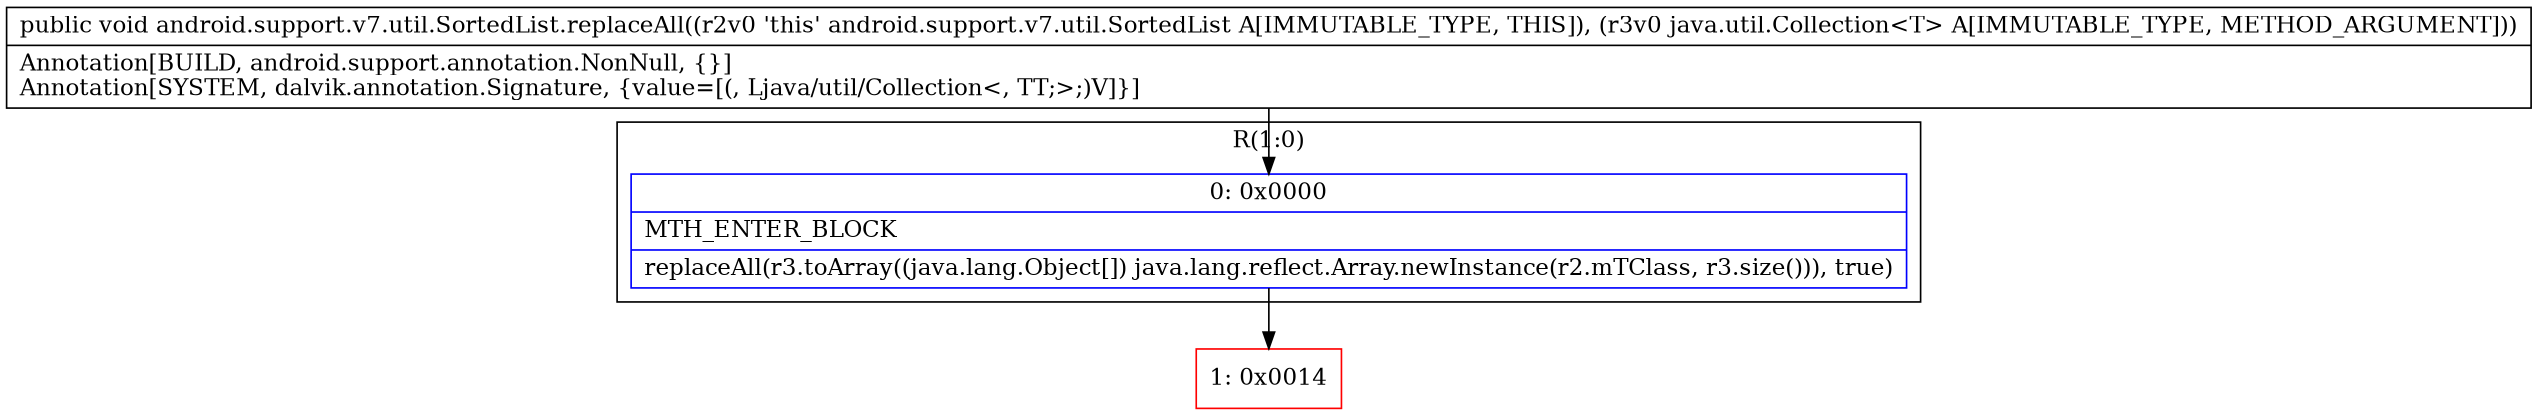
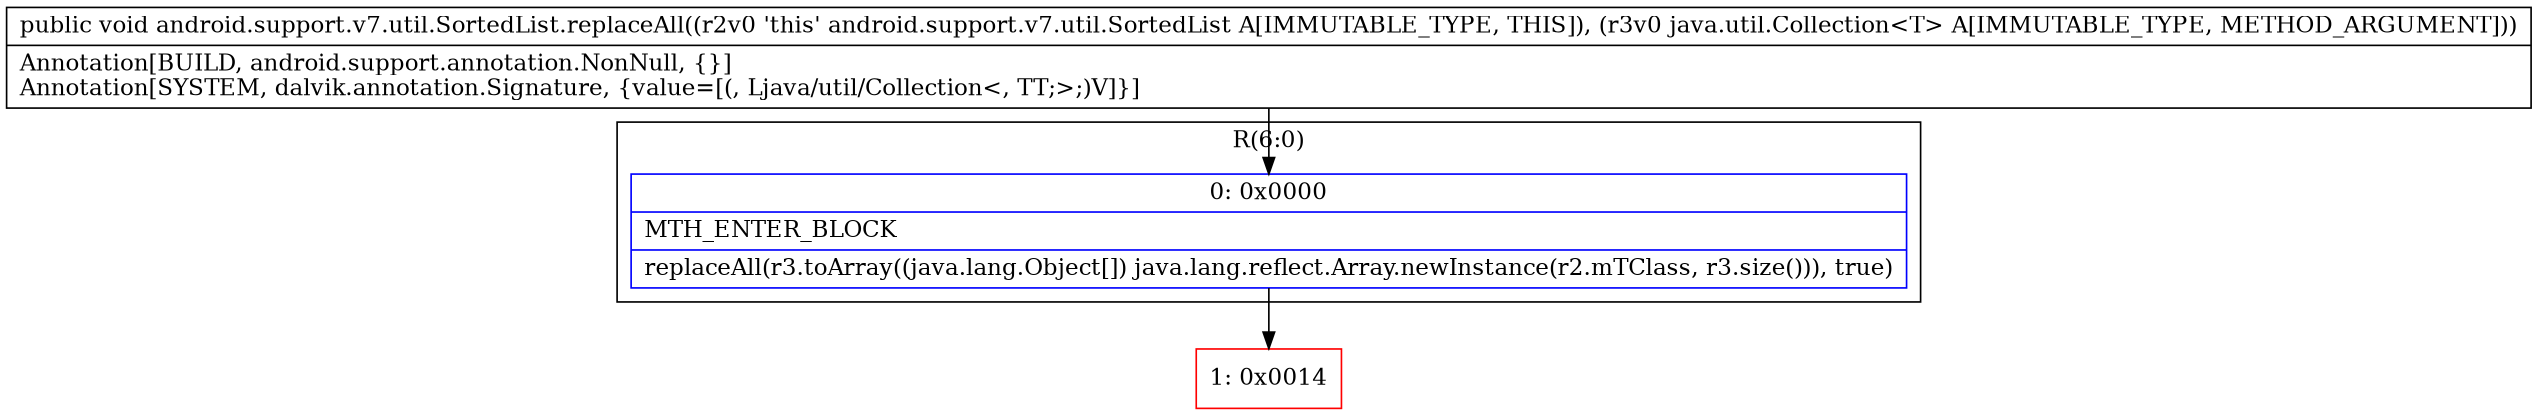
  digraph {
    node [shape=record]
    n1 [color=blue label="{0\:\ 0x0000|MTH_ENTER_BLOCK\l|replaceAll(r3.toArray((java.lang.Object[]) java.lang.reflect.Array.newInstance(r2.mTClass, r3.size())), true)\l}"]
    n2 [color=red label="{1\:\ 0x0014}"]
    n3 [label="{public void android.support.v7.util.SortedList.replaceAll((r2v0 'this' android.support.v7.util.SortedList A[IMMUTABLE_TYPE, THIS]), (r3v0 java.util.Collection\<T\> A[IMMUTABLE_TYPE, METHOD_ARGUMENT]))  | Annotation[BUILD, android.support.annotation.NonNull, \{\}]\lAnnotation[SYSTEM, dalvik.annotation.Signature, \{value=[(, Ljava\/util\/Collection\<, TT;\>;)V]\}]\l}"]
    subgraph cluster_1 {
-     label="R(1:0)"
+     label="R(6:0)"
      n1
    }
    n1 -> n2
    n3 -> n1
  }
